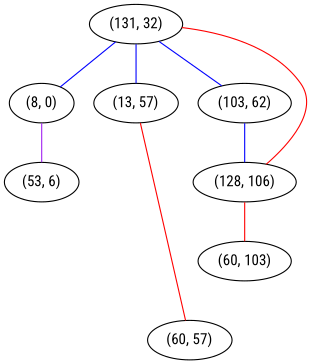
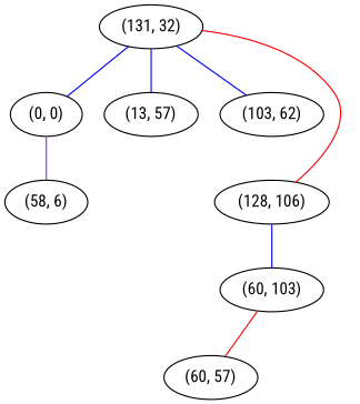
  graph {
    fontname="Roboto Condensed"
    node [fontname="Roboto Condensed"]
    edge [color=blue fontname="Roboto Condensed" weight=3]
-   "(0, 0)" [label="(8, 0)"]
-   "(58, 6)" [label="(53, 6)"]
+   "(0, 0)"
+   "(58, 6)"
    "(131, 32)"
    "(13, 57)"
    "(103, 62)"
    "(128, 106)"
    "(60, 103)"
    "(60, 57)"
    "(0, 0)" -- "(58, 6)" [color=purple weight=4]
    "(131, 32)" -- "(0, 0)"
    "(131, 32)" -- "(13, 57)"
    "(131, 32)" -- "(103, 62)"
    "(131, 32)" -- "(128, 106)" [color=red weight=1]
-   "(103, 62)" -- "(128, 106)"
-   "(128, 106)" -- "(60, 103)" [color=red]
-   "(13, 57)" -- "(60, 57)" [color=red weight=1]
+   "(128, 106)" -- "(60, 103)"
+   "(60, 103)" -- "(60, 57)" [color=red weight=1]
  }
